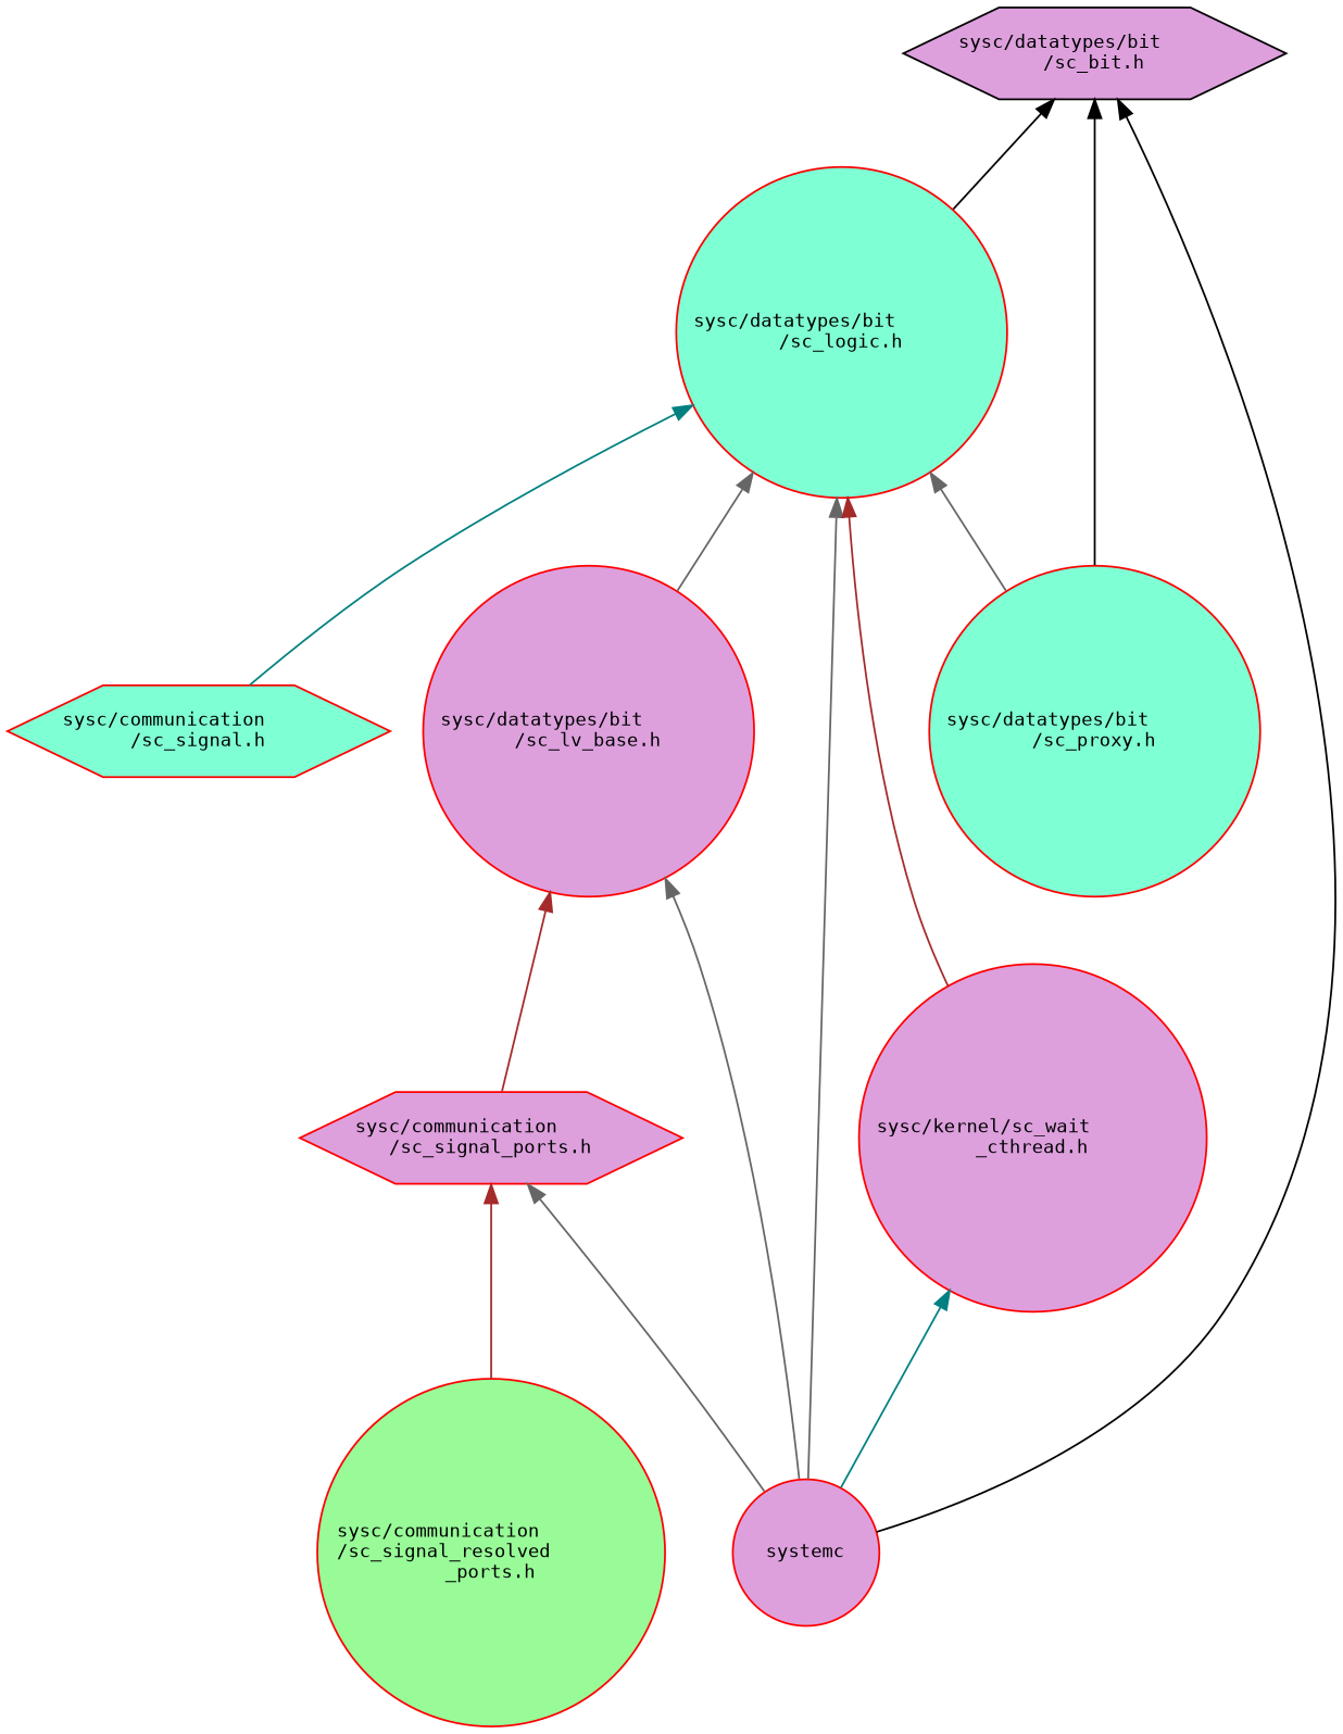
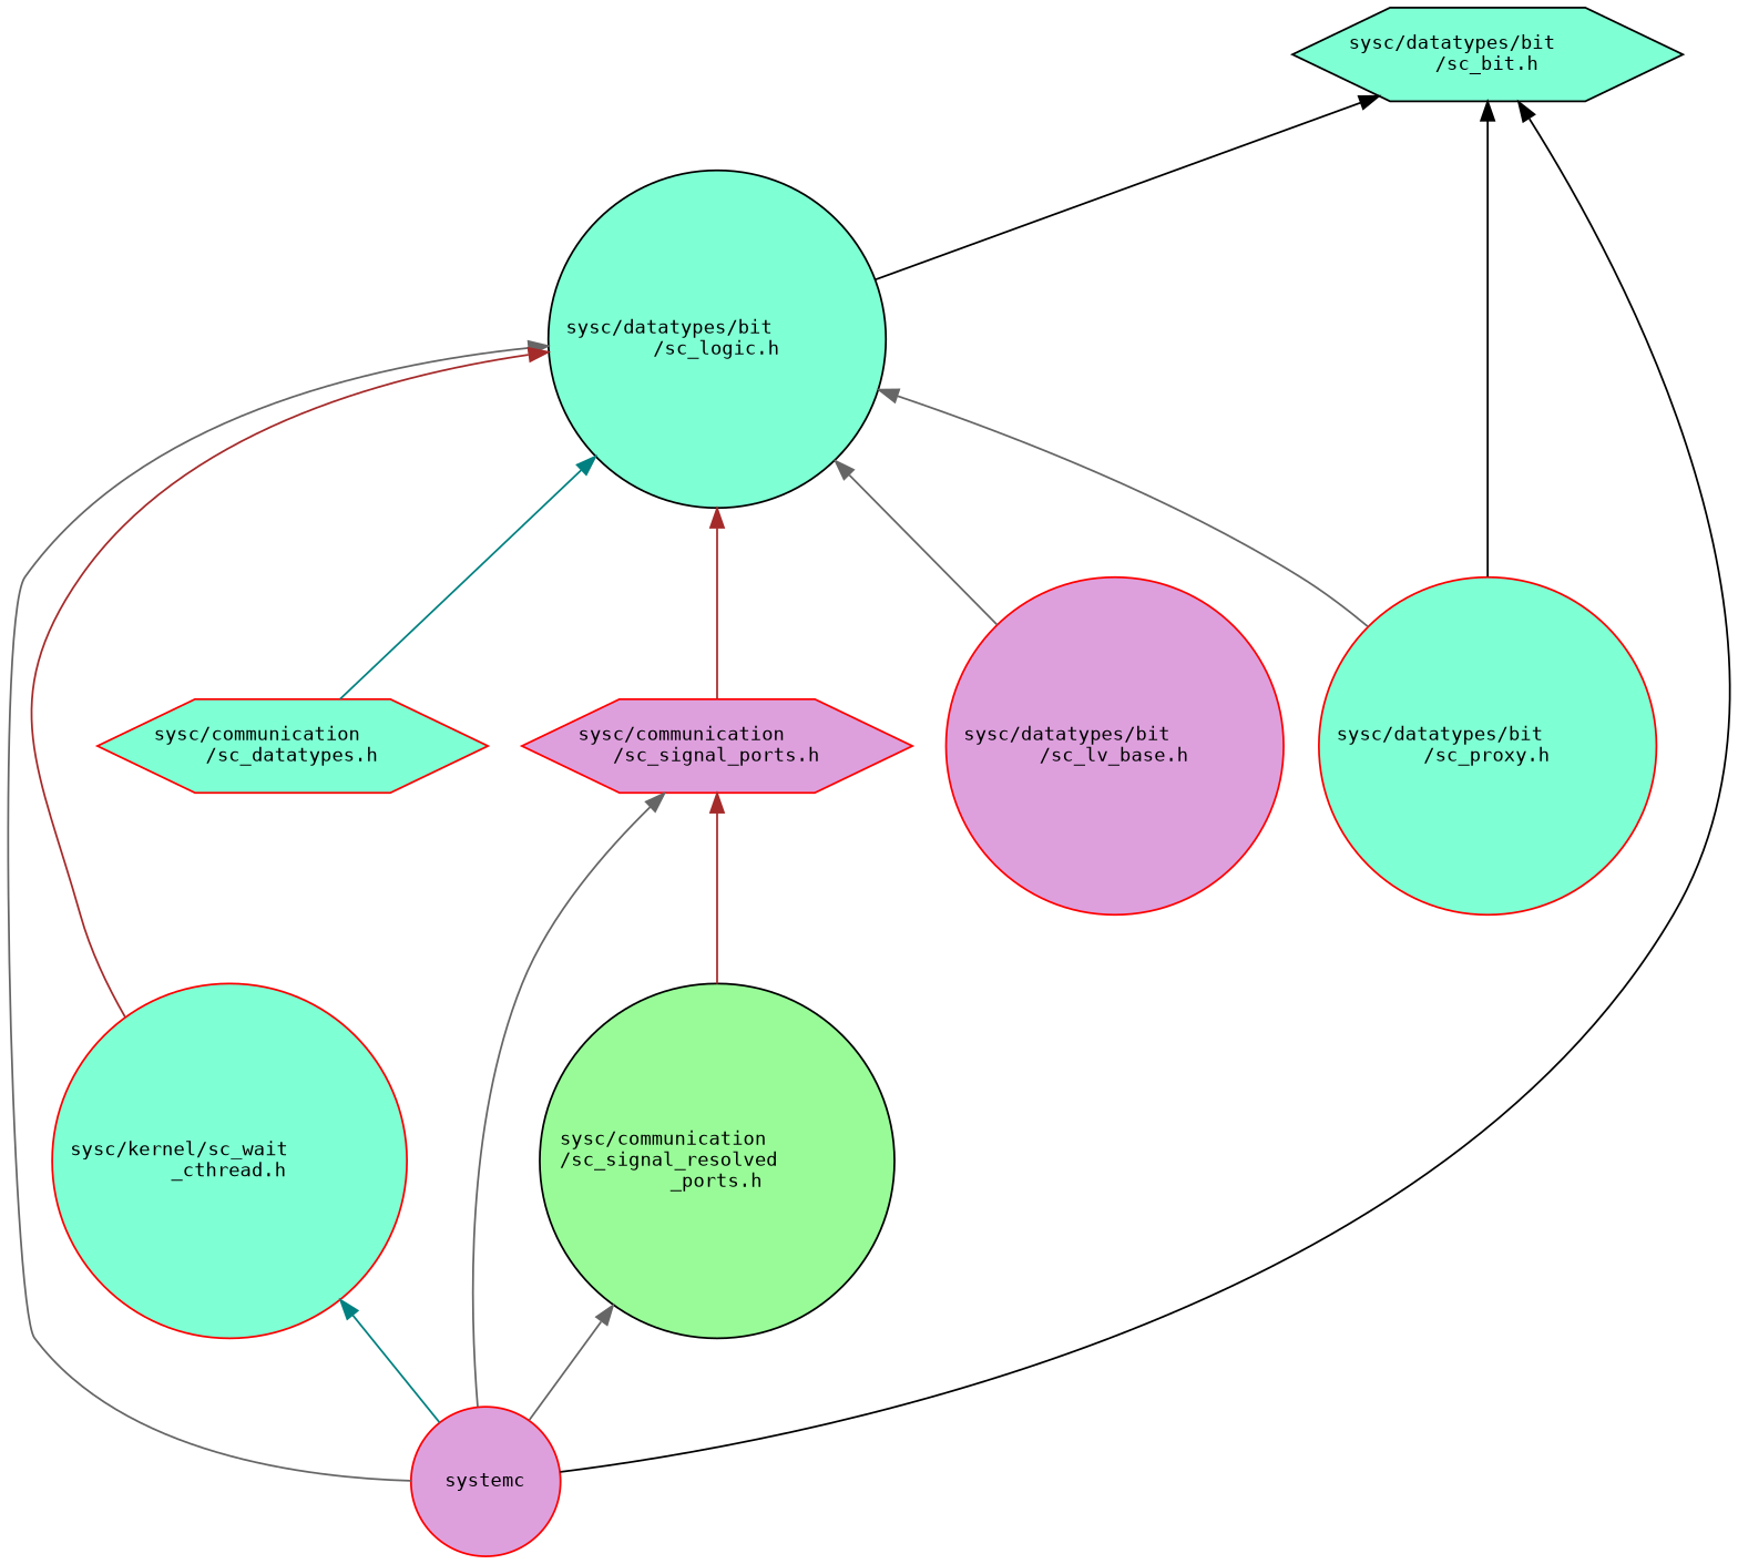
  digraph {
    fontname="DejaVu Sans Mono"
    node [color=red fillcolor=aquamarine fontname="DejaVu Sans Mono" fontsize=10 shape=circle style=filled]
    edge [color=gray40 dir=back fontname="DejaVu Sans Mono" fontsize=10 labelfontname=FreeSans labelfontsize=10 style=solid]
-   n1 [color=black fillcolor=plum fontcolor=black height=0.2 label="sysc/datatypes/bit\l/sc_bit.h" shape=hexagon width=0.4]
-   n2 [height=0.2 label="sysc/datatypes/bit\l/sc_logic.h" width=0.4]
+   n1 [color=black fontcolor=black height=0.2 label="sysc/datatypes/bit\l/sc_bit.h" shape=hexagon width=0.4]
+   n2 [color=black height=0.2 label="sysc/datatypes/bit\l/sc_logic.h" width=0.4]
    n3 [fillcolor=plum height=0.2 label=systemc width=0.4]
    n4 [height=0.2 label="sysc/datatypes/bit\l/sc_proxy.h" width=0.4]
-   n5 [fillcolor=plum height=0.2 label="sysc/kernel/sc_wait\l_cthread.h" width=0.4]
-   n6 [height=0.2 label="sysc/communication\l/sc_signal.h" shape=hexagon width=0.4]
+   n5 [height=0.2 label="sysc/kernel/sc_wait\l_cthread.h" width=0.4]
+   n6 [height=0.2 label="sysc/communication\l/sc_datatypes.h" shape=hexagon width=0.4]
    n7 [fillcolor=plum height=0.2 label="sysc/communication\l/sc_signal_ports.h" shape=hexagon width=0.4]
    n8 [fillcolor=plum height=0.2 label="sysc/datatypes/bit\l/sc_lv_base.h" width=0.4]
-   n9 [fillcolor=palegreen height=0.2 label="sysc/communication\l/sc_signal_resolved\l_ports.h" width=0.4]
+   n9 [color=black fillcolor=palegreen height=0.2 label="sysc/communication\l/sc_signal_resolved\l_ports.h" width=0.4]
    n1 -> n2 [color=black]
    n1 -> n3 [color=black]
    n1 -> n4 [color=black]
    n2 -> n3
    n2 -> n4
    n2 -> n5 [color=brown]
    n2 -> n6 [color=teal]
-   n8 -> n7 [color=brown]
+   n2 -> n7 [color=brown]
    n2 -> n8
    n5 -> n3 [color=teal]
    n7 -> n3
    n7 -> n9 [color=brown]
-   n8 -> n3
+   n9 -> n3
  }
